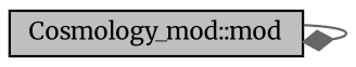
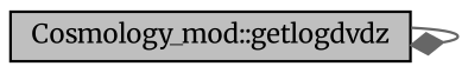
  digraph {
    rankdir=TB
    fontname=Merriweather
-   n1 [color=black fillcolor=grey75 fontcolor=black fontname=Merriweather fontsize=10 height=0.2 label="Cosmology_mod::mod" shape=record style=filled width=0.4]
+   n1 [color=black fillcolor=grey75 fontcolor=black fontname=Merriweather fontsize=10 height=0.2 label="Cosmology_mod::getlogdvdz" shape=record style=filled width=0.4]
    n1 -> n1 [color=gray40 fontname=Merriweather fontsize=10 labelfontname=Helvetica labelfontsize=10 style=solid arrowhead=diamond]
  }
